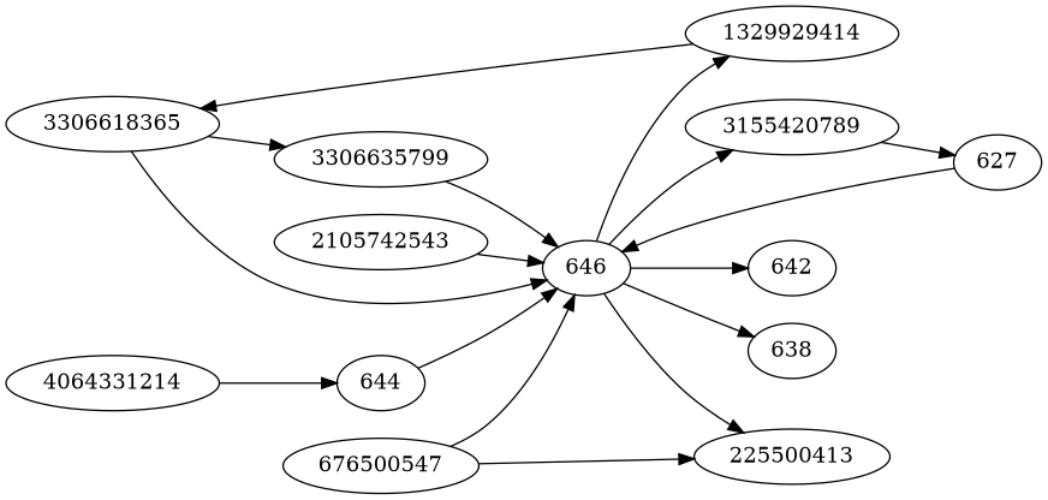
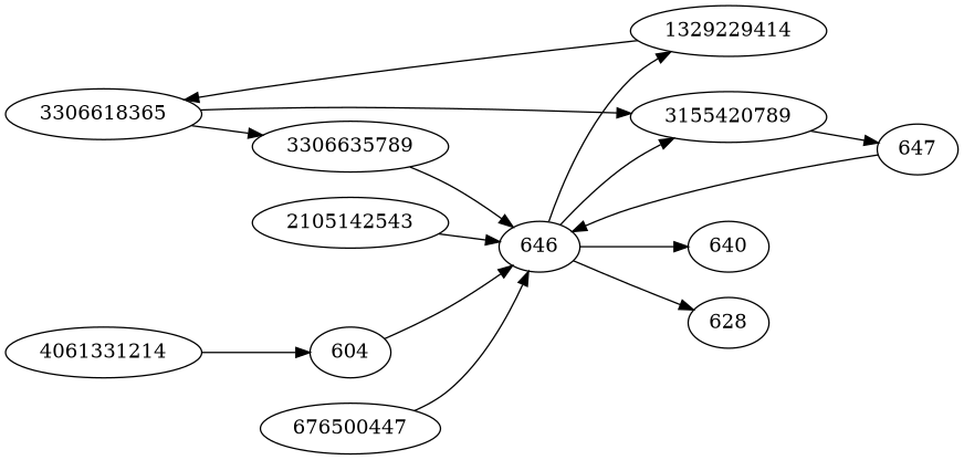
  strict digraph {
    rankdir=LR
    3306618365
    646
-   3306635789 [label=3306635799]
-   225500413
-   1329929414
-   640 [label=642]
+   3306635789
+   1329929414 [label=1329229414]
+   640
    3155420789
-   638
-   676500547
-   644
-   647 [label=627]
-   4061331214 [label=4064331214]
-   2105742543
-   3306618365 -> 646
+   638 [label=628]
+   676500547 [label=676500447]
+   644 [label=604]
+   647
+   4061331214
+   2105742543 [label=2105142543]
+   3306618365 -> 3155420789
    3306618365 -> 3306635789
-   646 -> 225500413
    646 -> 1329929414
    646 -> 640
    646 -> 3155420789
    646 -> 638
    3306635789 -> 646
    1329929414 -> 3306618365
    3155420789 -> 647
    676500547 -> 646
-   676500547 -> 225500413
    644 -> 646
    647 -> 646
    4061331214 -> 644
    2105742543 -> 646
  }
